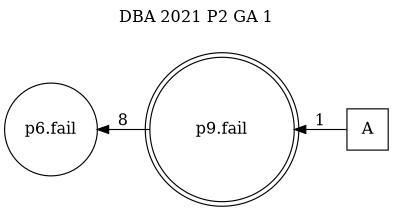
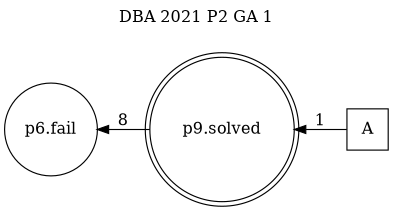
  digraph {
    label=" DBA 2021 P2 GA 1 "
    labelloc=tl
    rankdir=RL
    n1 [label=A shape=square]
-   n2 [label="p9.fail" shape=doublecircle]
+   n2 [label="p9.solved" shape=doublecircle]
    n3 [label="p6.fail" shape=circle]
    n1 -> n2 [label=1]
    n2 -> n3 [label=8]
  }
